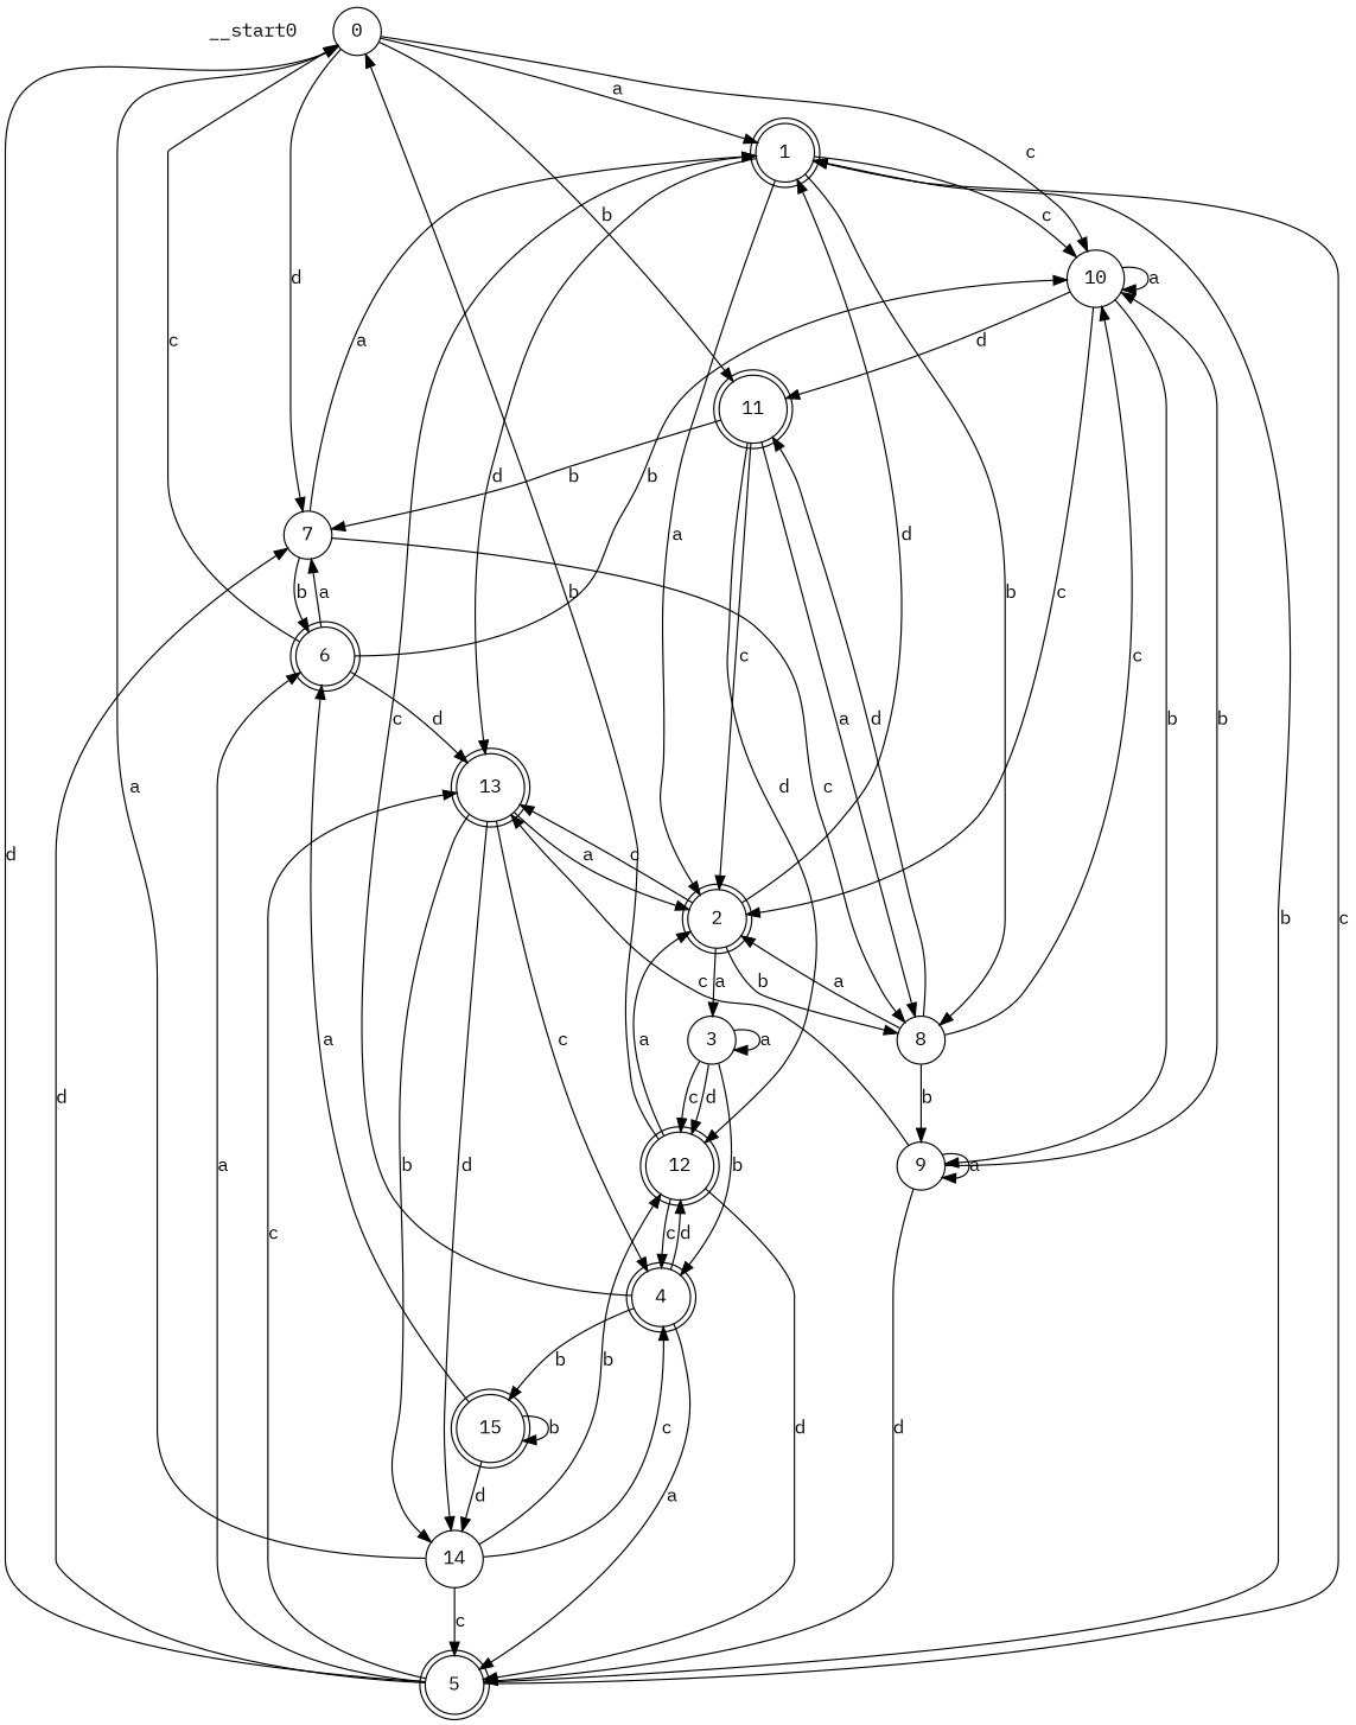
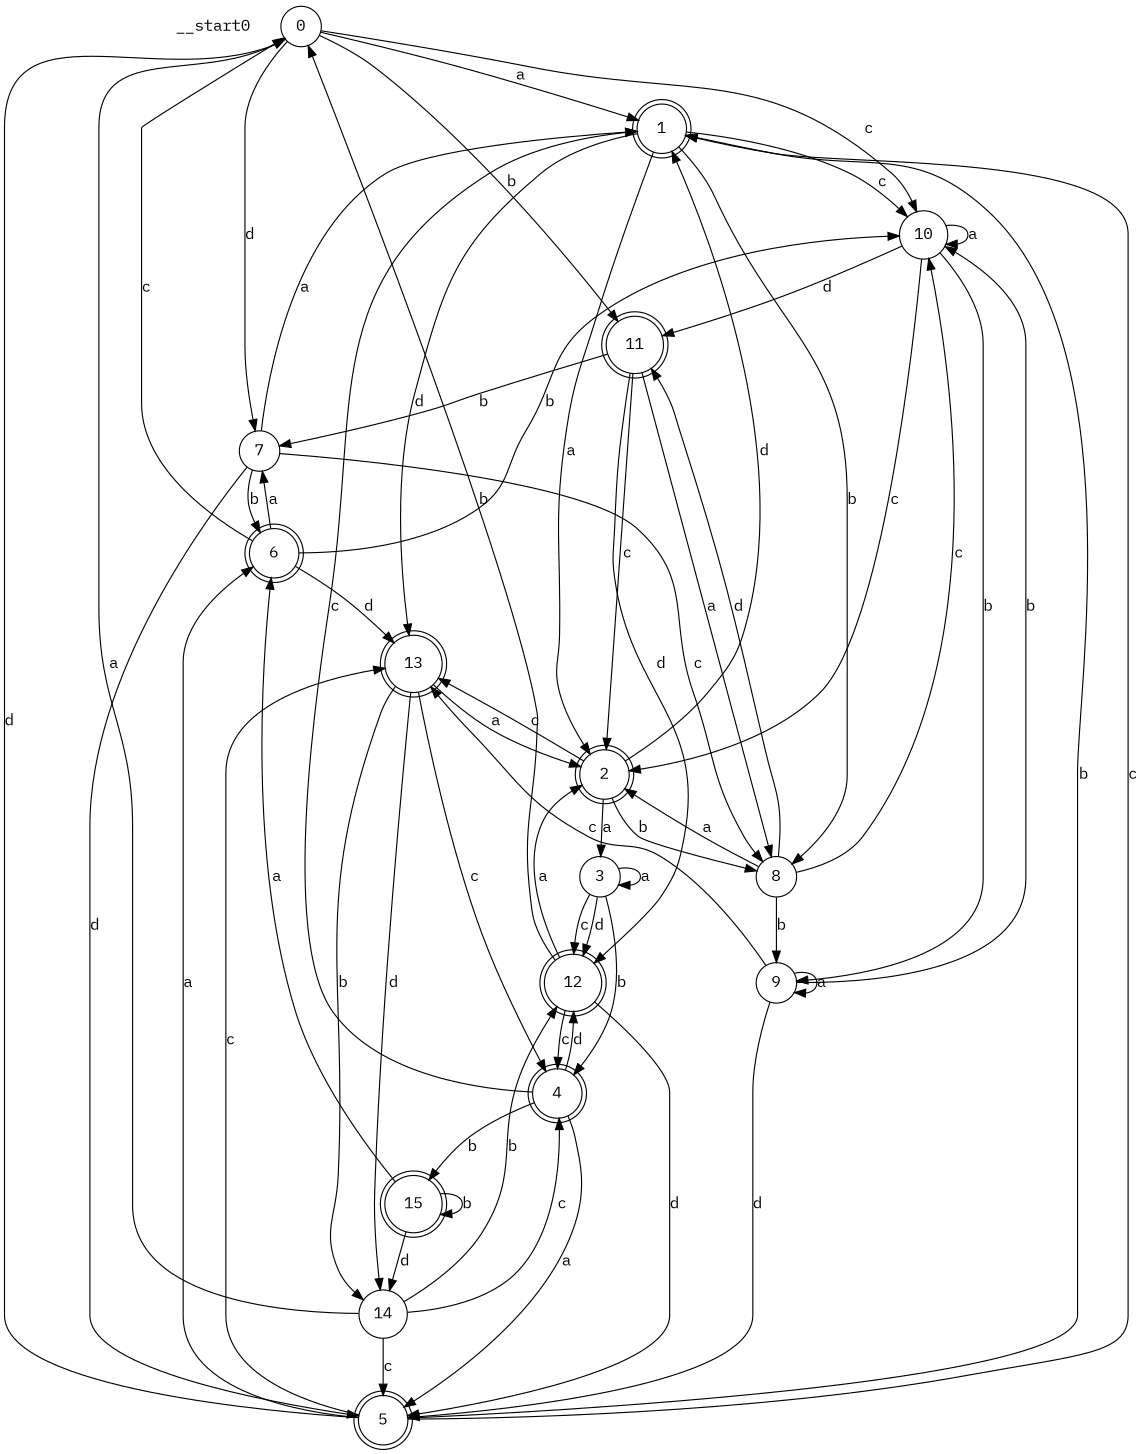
  digraph {
    fontname="IBM Plex Mono"
    rankdir=TB
    node [fontname="IBM Plex Mono" shape=doublecircle color=black fillcolor=white style="rounded,filled"]
    edge [fontname="IBM Plex Mono"]
    __start0 [shape=none color="" fillcolor="" style=""]
    n2 [label=0 shape=circle style=filled]
    n3 [label=1]
    n4 [label=7 shape=circle style=filled]
    n5 [label=10 shape=circle style=filled]
    n6 [label=11]
    n7 [label=2]
    n8 [label=8 shape=circle style=filled]
    n9 [label=13]
    n10 [label=5]
    n11 [label=6]
    n12 [label=9 shape=circle style=filled]
    n13 [label=12]
    n14 [label=3 shape=circle style=filled]
    n15 [label=4]
    n16 [label=14 shape=circle style=filled]
    n17 [label=15]
    n2 -> n3 [label=a]
    n2 -> n4 [label=d]
    n2 -> n5 [label=c]
    n2 -> n6 [label=b]
    n3 -> n5 [label=c]
    n3 -> n7 [label=a]
    n3 -> n8 [label=b]
    n3 -> n9 [label=d]
    n4 -> n3 [label=a]
    n4 -> n8 [label=c]
-   n10 -> n4 [label=d]
+   n4 -> n10 [label=d]
    n4 -> n11 [label=b]
    n5 -> n5 [label=a]
    n5 -> n6 [label=d]
    n5 -> n7 [label=c]
    n5 -> n12 [label=b]
    n6 -> n4 [label=b]
    n6 -> n7 [label=c]
    n6 -> n8 [label=a]
    n6 -> n13 [label=d]
    n7 -> n3 [label=d]
    n7 -> n8 [label=b]
    n7 -> n9 [label=c]
    n7 -> n14 [label=a]
    n8 -> n5 [label=c]
    n8 -> n6 [label=d]
    n8 -> n7 [label=a]
    n8 -> n12 [label=b]
    n9 -> n7 [label=a]
    n9 -> n15 [label=c]
    n9 -> n16 [label=b]
    n9 -> n16 [label=d]
    n10 -> n2 [label=d]
    n10 -> n3 [label=b]
    n10 -> n3 [label=c]
    n10 -> n9 [label=c]
    n10 -> n11 [label=a]
    n11 -> n2 [label=c]
    n11 -> n4 [label=a]
    n11 -> n5 [label=b]
    n11 -> n9 [label=d]
    n12 -> n5 [label=b]
    n12 -> n9 [label=c]
    n12 -> n10 [label=d]
    n12 -> n12 [label=a]
    n13 -> n2 [label=b]
    n13 -> n7 [label=a]
    n13 -> n10 [label=d]
    n13 -> n15 [label=c]
    n14 -> n13 [label=c]
    n14 -> n13 [label=d]
    n14 -> n14 [label=a]
    n14 -> n15 [label=b]
    n15 -> n3 [label=c]
    n15 -> n10 [label=a]
    n15 -> n13 [label=d]
    n15 -> n17 [label=b]
    n16 -> n2 [label=a]
    n16 -> n10 [label=c]
    n16 -> n13 [label=b]
    n16 -> n15 [label=c]
    n17 -> n11 [label=a]
    n17 -> n16 [label=d]
    n17 -> n17 [label=b]
  }
